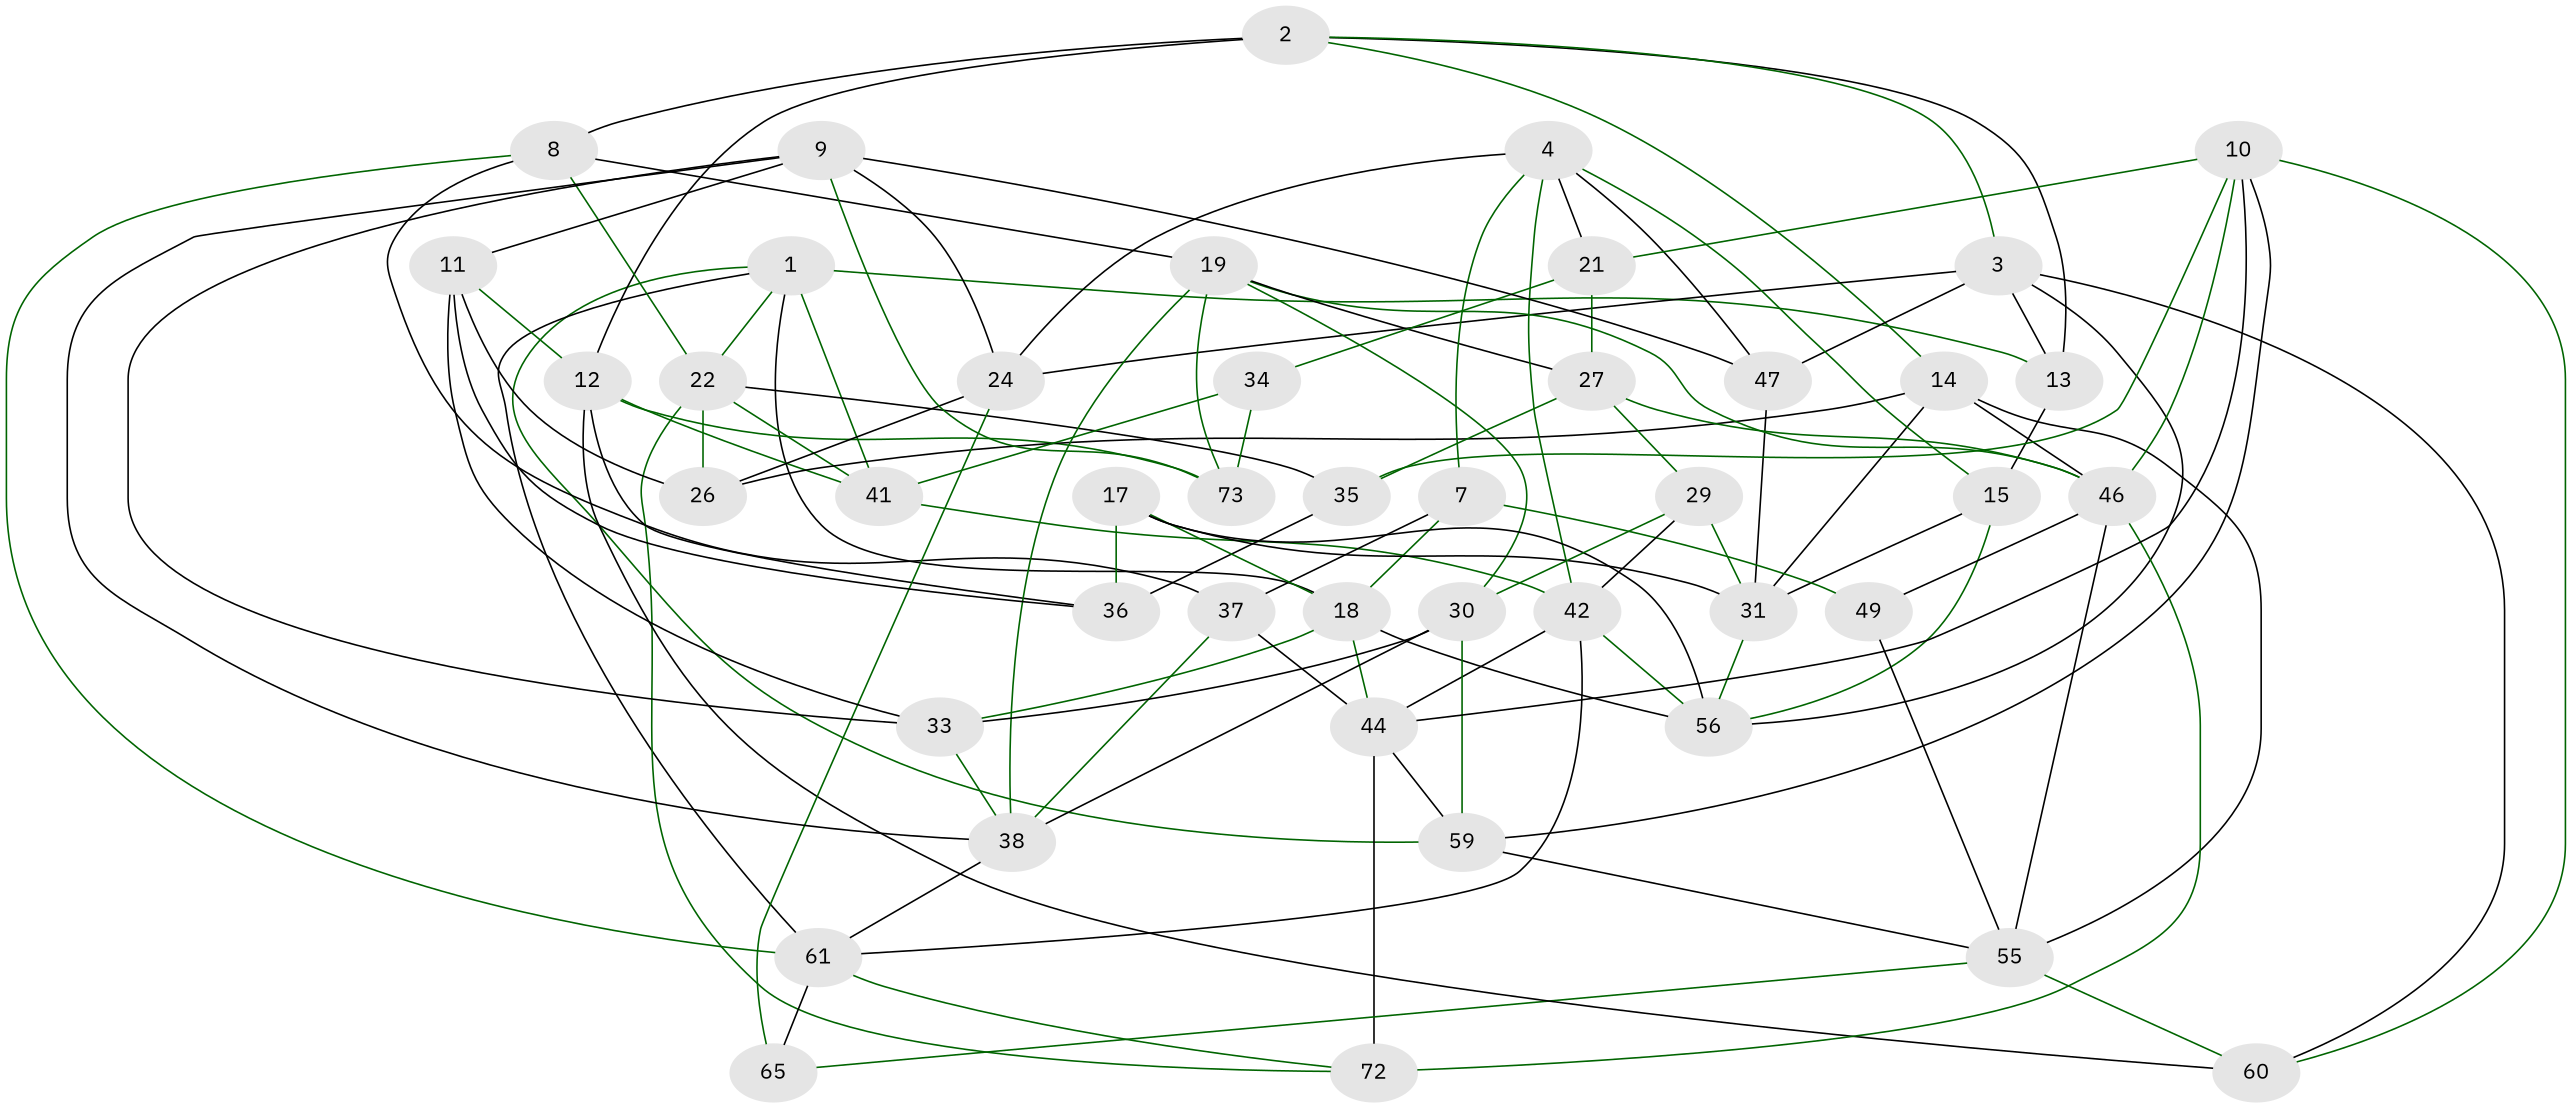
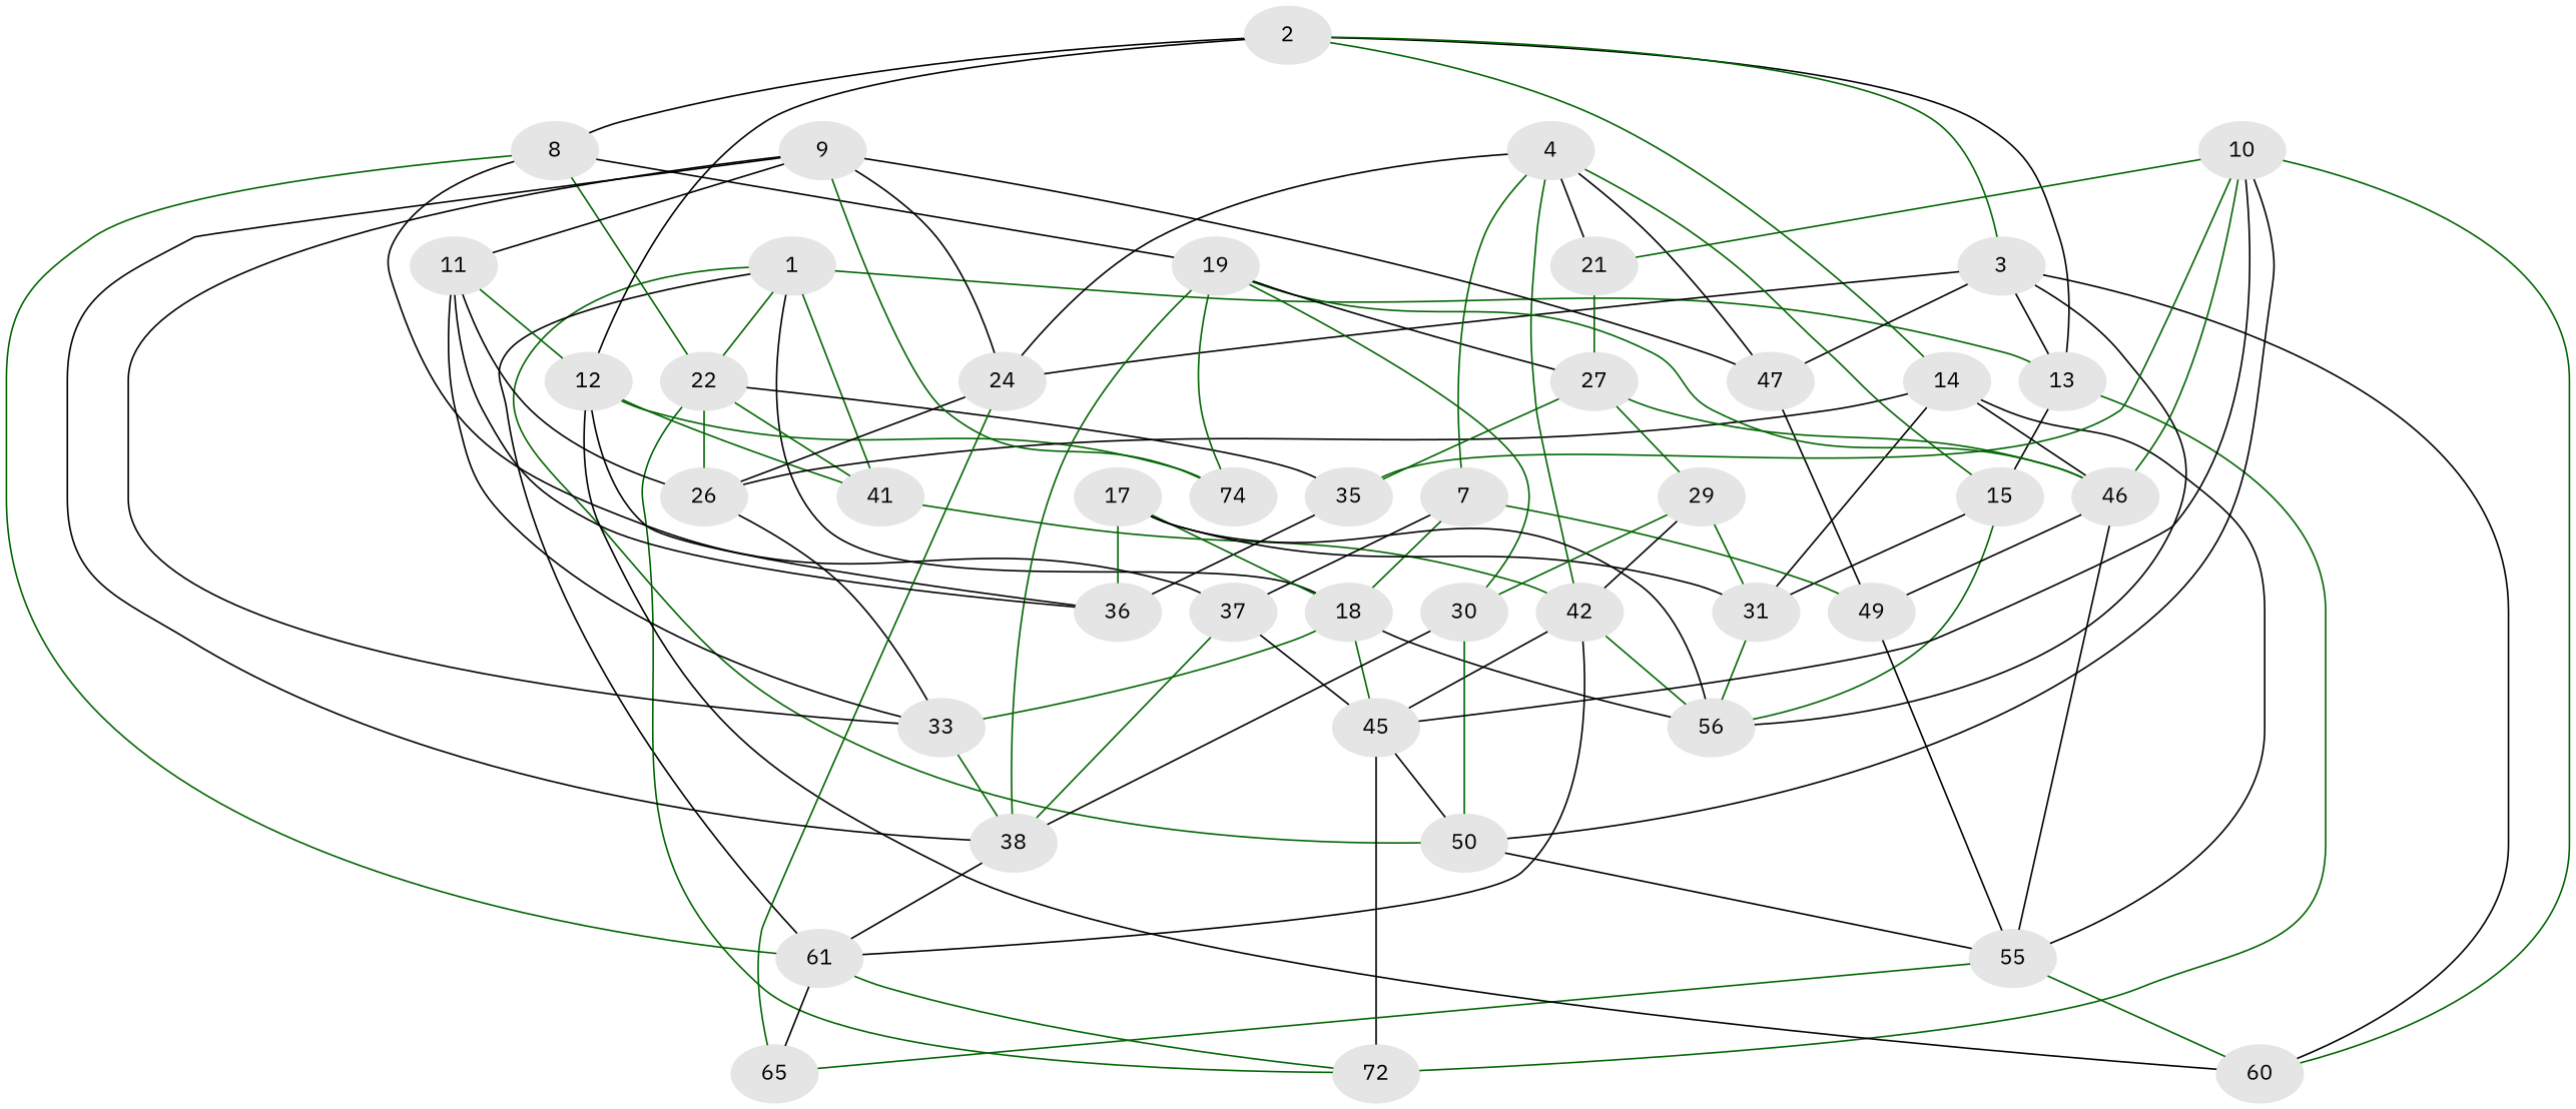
  graph {
    fontname="IBM Plex Sans"
    node [color=gray90 fontname="IBM Plex Sans" style=filled]
    edge [color=black fontname="IBM Plex Sans"]
    1 [super="+62"]
    13 [super="+52"]
    18 [super="+64"]
    22 [super="+67"]
    41 [super="+70"]
-   50 [super="+68" label=59]
+   50 [super="+68"]
    61 [super="+66"]
    15
    72
    56 [super="+74"]
    33 [super="+58"]
-   44 [super="+53"]
+   44 [super="+53" label=45]
    35
    26
    42 [super="+43"]
    55 [super="+63"]
    65
    2 [super="+5"]
    3 [super="+6"]
    8 [super="+28"]
    12 [super="+16"]
    14 [super="+32"]
    24 [super="+59"]
    47
    60
    37 [super="+54"]
    19 [super="+25"]
-   73
+   73 [label=74]
    36
    46 [super="+71"]
    31
    49
    4 [super="+20"]
    7
    21
    27 [super="+57"]
-   34
    38 [super="+51"]
    30 [super="+40"]
    9 [super="+45"]
    11 [super="+39"]
    10 [super="+69"]
    17 [super="+23"]
    29
    1 -- 13 [color=darkgreen]
    1 -- 18
    1 -- 22 [color=darkgreen]
    1 -- 41 [color=darkgreen]
    1 -- 50 [color=darkgreen]
    1 -- 61
    13 -- 15
-   46 -- 72 [color=darkgreen]
+   13 -- 72 [color=darkgreen]
    18 -- 56
    18 -- 33 [color=darkgreen]
    18 -- 44 [color=darkgreen]
    22 -- 41 [color=darkgreen]
    22 -- 72 [color=darkgreen]
    22 -- 35
    22 -- 26 [color=darkgreen]
    41 -- 42 [color=darkgreen]
    50 -- 55
    61 -- 72 [color=darkgreen]
    61 -- 65
    15 -- 56 [color=darkgreen]
    15 -- 31
    33 -- 38 [color=darkgreen]
    44 -- 50
    44 -- 72
    35 -- 36
    42 -- 61
    42 -- 56 [color=darkgreen]
    42 -- 44
    55 -- 65 [color=darkgreen]
    55 -- 60 [color=darkgreen]
    2 -- 13
    2 -- 3 [color=darkgreen]
    2 -- 8 [weight=2]
    2 -- 12
    2 -- 14 [color=darkgreen]
    3 -- 13
    3 -- 56
    3 -- 24
    3 -- 47
    3 -- 60
    8 -- 22 [color=darkgreen]
    8 -- 61 [color=darkgreen]
    8 -- 37
    8 -- 19
    12 -- 41 [color=darkgreen]
    12 -- 60
    12 -- 73 [color=darkgreen]
    12 -- 36
    14 -- 26
    14 -- 55
    14 -- 46
    14 -- 31 [weight=2]
    24 -- 26
    24 -- 65 [color=darkgreen weight=2]
-   47 -- 31
+   47 -- 49
    37 -- 44
    37 -- 38 [color=darkgreen]
    19 -- 73 [color=darkgreen]
    19 -- 46 [color=darkgreen]
    19 -- 27
    19 -- 38 [color=darkgreen]
    19 -- 30 [color=darkgreen]
    46 -- 55
    46 -- 49
    31 -- 56 [color=darkgreen]
    49 -- 55
    4 -- 15 [color=darkgreen]
    4 -- 42 [color=darkgreen]
    4 -- 24
    4 -- 47
    4 -- 7 [color=darkgreen]
    4 -- 21
    7 -- 18 [color=darkgreen]
    7 -- 37
    7 -- 49 [color=darkgreen]
    21 -- 27 [color=darkgreen]
-   21 -- 34 [color=darkgreen]
    27 -- 35 [color=darkgreen]
    27 -- 46 [color=darkgreen]
    27 -- 29 [color=darkgreen]
-   34 -- 41 [color=darkgreen weight=2]
-   34 -- 73 [color=darkgreen]
    38 -- 61
    30 -- 50 [color=darkgreen weight=2]
-   30 -- 33
+   26 -- 33
    30 -- 38
    9 -- 33
    9 -- 24
    9 -- 47
    9 -- 73 [color=darkgreen]
    9 -- 38
    9 -- 11
    11 -- 33 [weight=2]
    11 -- 26
    11 -- 12 [color=darkgreen]
    11 -- 36
    10 -- 50
    10 -- 44
    10 -- 35 [color=darkgreen]
    10 -- 60 [color=darkgreen]
    10 -- 46 [color=darkgreen]
    10 -- 21 [color=darkgreen]
    17 -- 18 [color=darkgreen]
    17 -- 56
    17 -- 36 [color=darkgreen]
    17 -- 31
    29 -- 42
    29 -- 31 [color=darkgreen]
    29 -- 30 [color=darkgreen]
  }
